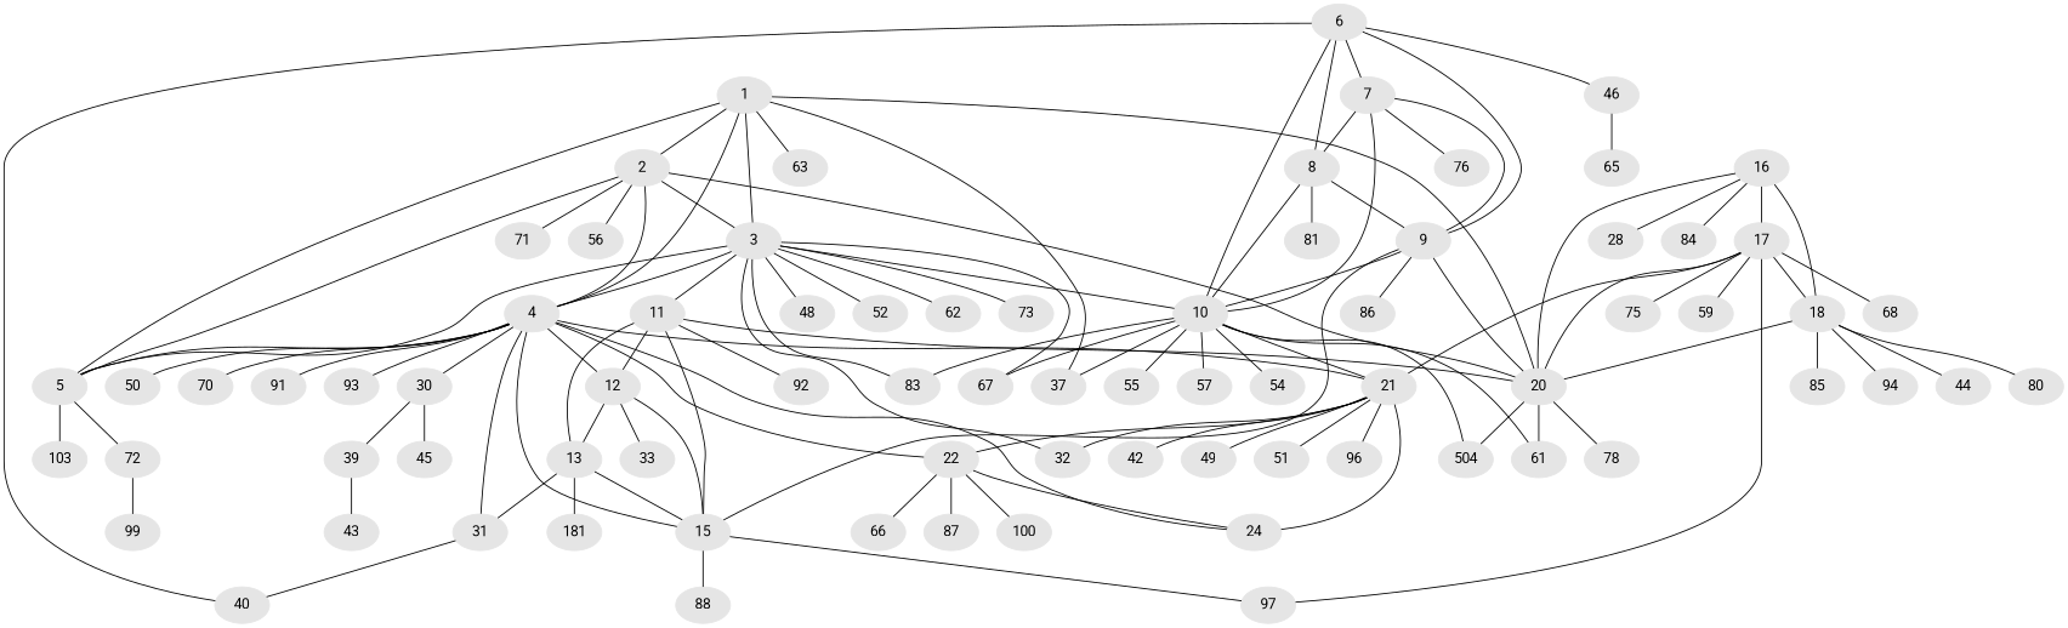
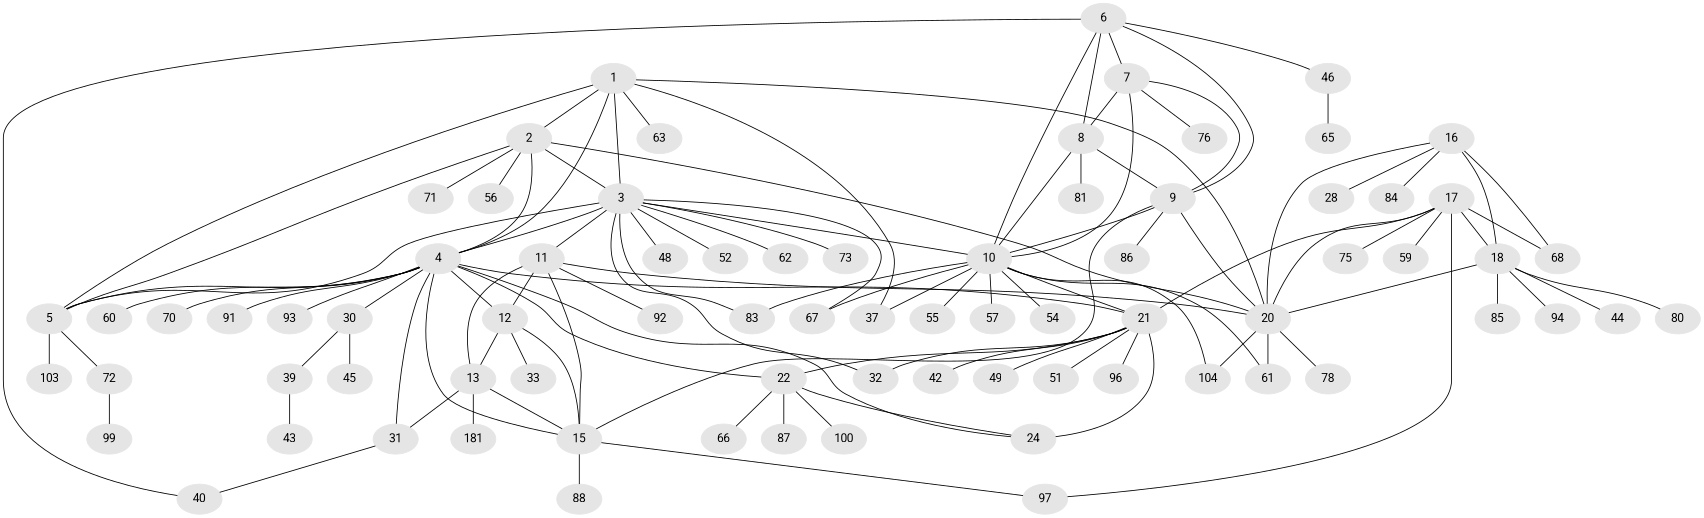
  graph {
    fontname=Roboto
    node [color=gray90 fontname=Roboto style=filled]
    edge [fontname=Roboto]
    1 [super="+90"]
    2 [super="+53"]
    3 [super="+102"]
    4 [super="+23"]
    5 [super="+35"]
    20 [super="+58"]
    37
    63
    56
    71
    10 [super="+26"]
    11 [super="+29"]
    32
    48
    52
    62
    67
    73
    83 [super="+89"]
    12 [super="+38"]
    15 [super="+95"]
    21 [super="+25"]
    22 [super="+47"]
    24 [super="+36"]
    30
    31
-   50
+   50 [label=60]
    70
    91
    93
    72
    103
    61
-   104 [label=504]
+   104
    78
    54
    55 [super="+82"]
    57
    13 [super="+14"]
    92
    33
    88
    97
    42 [super="+60"]
    49
    51
    96
    66
    87
    100
    39 [super="+98"]
    45
    40
    99
    6 [super="+64"]
    7
    8 [super="+27"]
    9 [super="+79"]
    46 [super="+74"]
    76
    81
    86
    65 [super="+69"]
    n64 [label=181]
    16 [super="+19"]
    17 [super="+41"]
    18 [super="+34"]
    28
    84
    59
    68
    75
    44
    80
    85
    94
    43
    1 -- 2
    1 -- 3
    1 -- 4
    1 -- 5
    1 -- 20
    1 -- 37
    1 -- 63
    2 -- 3
    2 -- 4
    2 -- 5
    2 -- 20
    2 -- 56
    2 -- 71
    3 -- 4
    3 -- 5
    3 -- 10
    3 -- 11
    3 -- 32
    3 -- 48
    3 -- 52
    3 -- 62
    3 -- 67
    3 -- 73
    3 -- 83
    4 -- 5
    4 -- 12
    4 -- 15
    4 -- 21 [weight=2]
    4 -- 22
    4 -- 24
    4 -- 30
    4 -- 31
    4 -- 50
    4 -- 70
    4 -- 91
    4 -- 93
    5 -- 72
    5 -- 103
    20 -- 61
    20 -- 104
    20 -- 78
    10 -- 37
    10 -- 67
    10 -- 83
    10 -- 21
    10 -- 61
    10 -- 104
    10 -- 54
    10 -- 55
    10 -- 57
    11 -- 20
    11 -- 12
    11 -- 15
    11 -- 13 [weight=2]
    11 -- 92
    12 -- 15
    12 -- 13 [weight=2]
    12 -- 33
    15 -- 88
    15 -- 97
    21 -- 32
    21 -- 22 [weight=2]
    21 -- 24 [weight=2]
    21 -- 42
    21 -- 49
    21 -- 51
    21 -- 96
    22 -- 24
    22 -- 66
    22 -- 87
    22 -- 100
    30 -- 39
    30 -- 45
    31 -- 40
    72 -- 99
    13 -- 15 [weight=2]
    13 -- 31
    13 -- n64
    39 -- 43
    6 -- 10
    6 -- 40
    6 -- 7
    6 -- 8
    6 -- 9
    6 -- 46
    7 -- 10
    7 -- 8
    7 -- 9
    7 -- 76
    8 -- 10
    8 -- 9
    8 -- 81
    9 -- 20
    9 -- 10
    9 -- 15
    9 -- 86
    46 -- 65
    16 -- 20 [weight=2]
-   16 -- 17 [weight=2]
+   16 -- 68 [weight=2]
    16 -- 18 [weight=2]
    16 -- 28
    16 -- 84
    17 -- 20
    17 -- 21
    17 -- 97
    17 -- 18
    17 -- 59
    17 -- 68
    17 -- 75
    18 -- 20
    18 -- 44
    18 -- 80
    18 -- 85
    18 -- 94
  }
